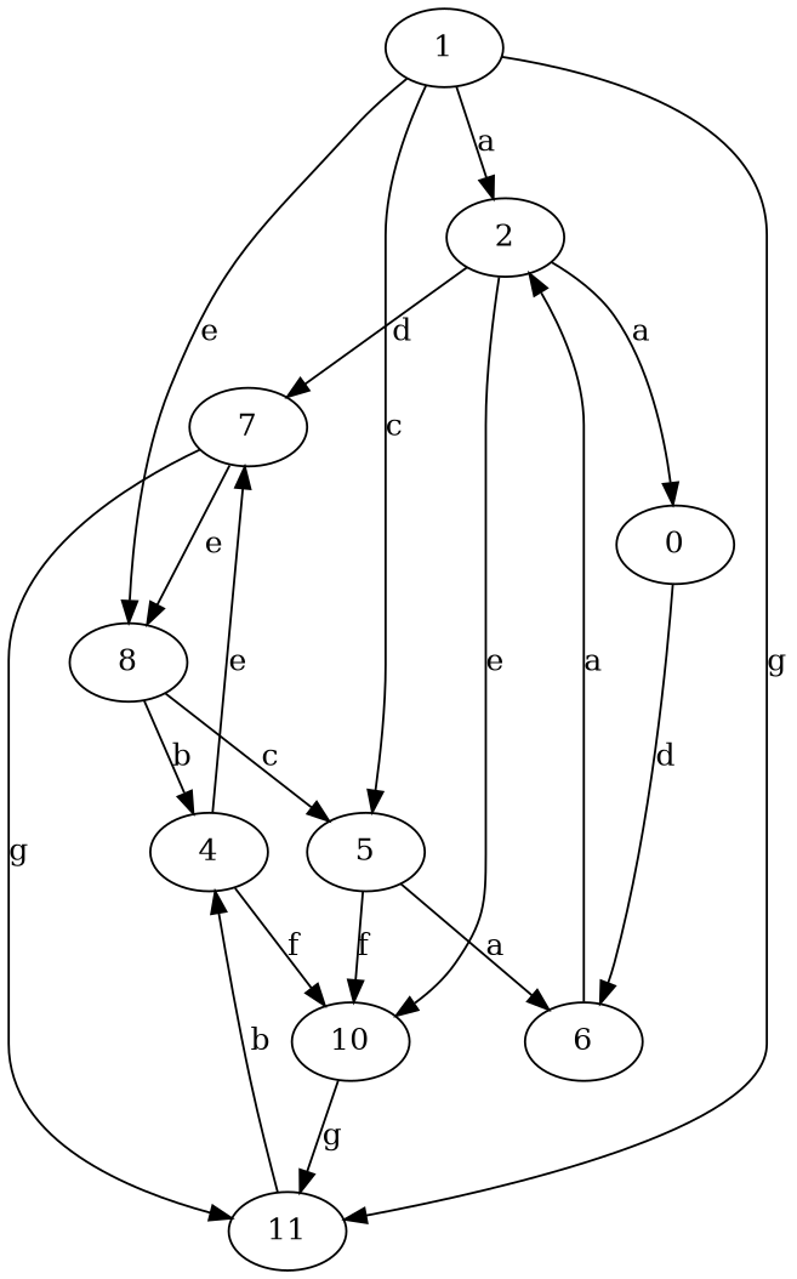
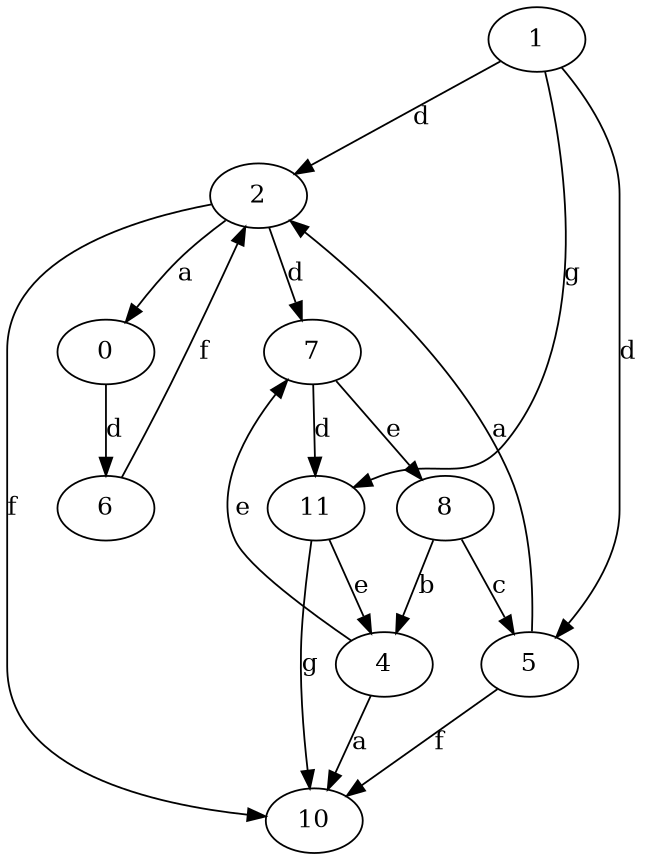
  strict digraph {
    2
    7
    10
    0
    8
    11
    4
    5
    6
    1
    2 -> 7 [label=d]
-   2 -> 10 [label=e]
+   2 -> 10 [label=f]
    2 -> 0 [label=a]
    7 -> 8 [label=e]
-   7 -> 11 [label=g]
-   10 -> 11 [label=g]
+   7 -> 11 [label=d]
+   11 -> 10 [label=g]
    0 -> 6 [label=d]
    8 -> 4 [label=b]
    8 -> 5 [label=c]
-   11 -> 4 [label=b]
+   11 -> 4 [label=e]
    4 -> 7 [label=e]
-   4 -> 10 [label=f]
-   5 -> 6 [label=a]
+   4 -> 10 [label=a]
+   5 -> 2 [label=a]
    5 -> 10 [label=f]
-   6 -> 2 [label=a]
-   1 -> 2 [label=a]
-   1 -> 8 [label=e]
+   6 -> 2 [label=f]
+   1 -> 2 [label=d]
    1 -> 11 [label=g]
-   1 -> 5 [label=c]
+   1 -> 5 [label=d]
  }
